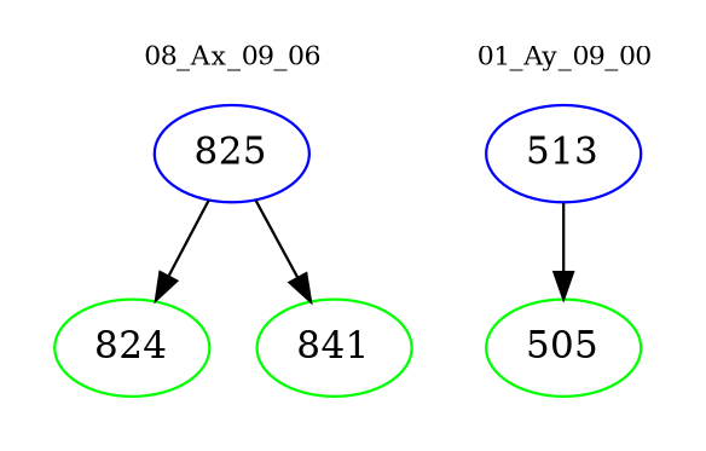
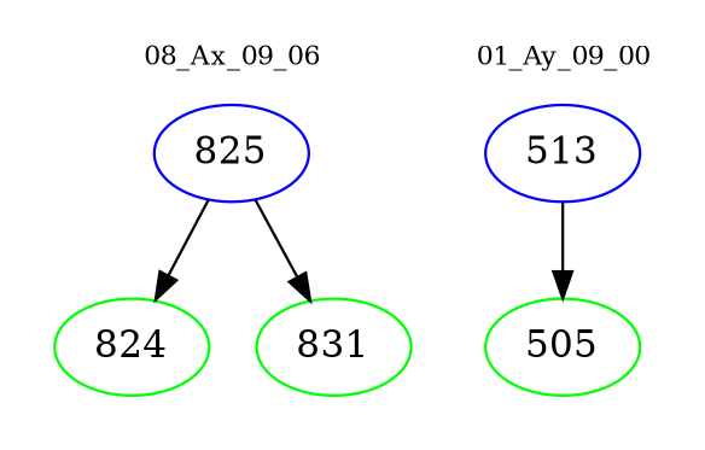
  digraph {
    node [color=green]
    edge [color=black]
    n1 [color=blue label=825]
    n2 [label=824]
-   n3 [label=841]
+   n3 [label=831]
    n4 [color=blue label=513]
    n5 [label=505]
    subgraph cluster_1 {
      color=white
      fontsize=10
      label="08_Ax_09_06"
      n1
      n2
      n3
    }
    subgraph cluster_2 {
      color=white
      fontsize=10
      label="01_Ay_09_00"
      n4
      n5
    }
    n1 -> n2
    n1 -> n3
    n4 -> n5
  }
